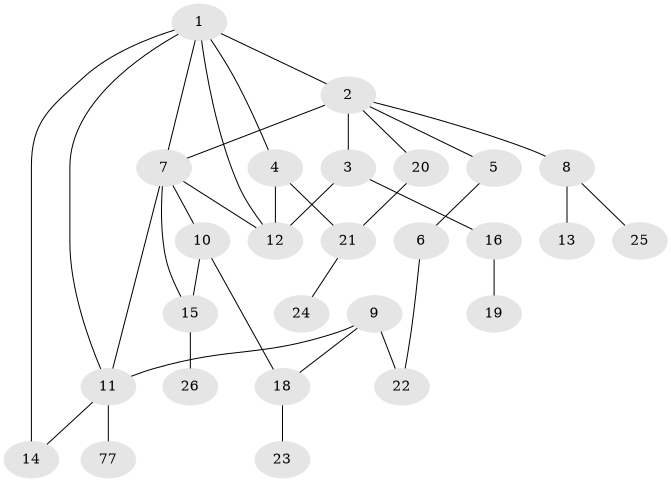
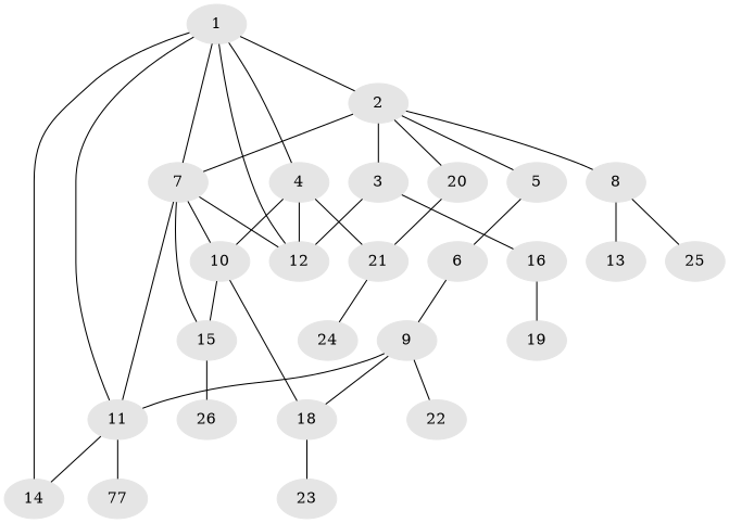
  graph {
    node [color=gray90 style=filled]
    edge [weight=1.0]
    1
    2
    4
    7
    11
    12
    14
    3
    5
    8
    20
    10
    21
    15
    n15 [label=77]
    16
    6
    13
    25
    19
    18
    24
    9
    22
    26
    23
    1 -- 2 [weight=2.0]
    1 -- 4
    1 -- 7
    1 -- 11
    1 -- 12 [weight=2.0]
    1 -- 14 [weight=3.0]
    2 -- 7
    2 -- 3
    2 -- 5
    2 -- 8
    2 -- 20
    4 -- 12 [weight=6.0]
+   4 -- 10
    4 -- 21
    7 -- 11 [weight=2.0]
    7 -- 12 [weight=2.0]
    7 -- 10
    7 -- 15
    11 -- 14
    11 -- n15
    3 -- 12 [weight=2.0]
    3 -- 16 [weight=2.0]
    5 -- 6
    8 -- 13
    8 -- 25
    20 -- 21
    10 -- 15 [weight=2.0]
    10 -- 18
    21 -- 24
    15 -- 26
    16 -- 19
-   6 -- 22
+   6 -- 9
    18 -- 23
    9 -- 11
    9 -- 18
    9 -- 22
  }
